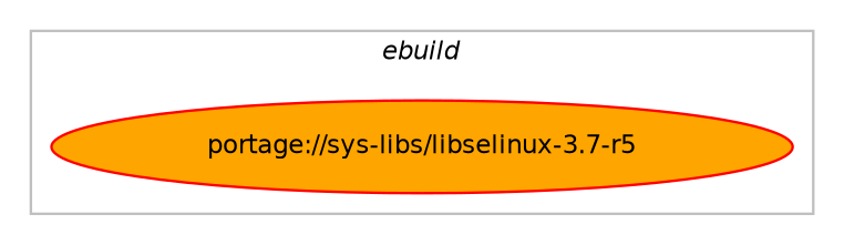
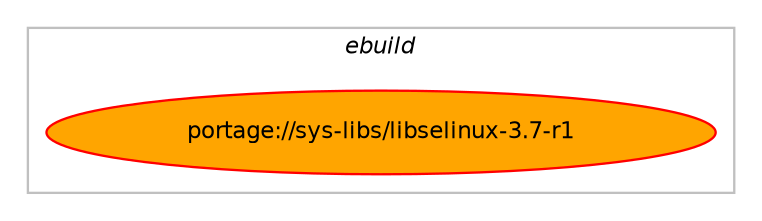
  digraph {
    compound=true
    concentrate=true
    fontname=Helvetica
    fontsize=10
    newrank=true
    rankdir=LR
    ranksep=1.5
-   n1 [color=red fontname=Helvetica fontsize=10 label="portage://sys-libs/libselinux-3.7-r5" width=4 style=filled fillcolor=orange]
+   n1 [color=red fontname=Helvetica fontsize=10 label="portage://sys-libs/libselinux-3.7-r1" width=4 style=filled fillcolor=orange]
    subgraph cluster_1 {
      color=gray
      label=<<i>ebuild</i>>
      n1
    }
    subgraph cluster_2 {
      color=gray
      label=<<i>dependencies</i>>
      subgraph cluster_3 {
        color=gray
        fillcolor="#eeeeee"
        label=<<i>compile</i>>
        style=filled
      }
      subgraph cluster_4 {
        color=gray
        fillcolor="#eeeeee"
        label=<<i>compile and run</i>>
        style=filled
      }
      subgraph cluster_5 {
        color=gray
        fillcolor="#eeeeee"
        label=<<i>run</i>>
        style=filled
      }
    }
    subgraph cluster_6 {
      color=gray
      label=<<i>candidates</i>>
      rank=same
    }
  }
